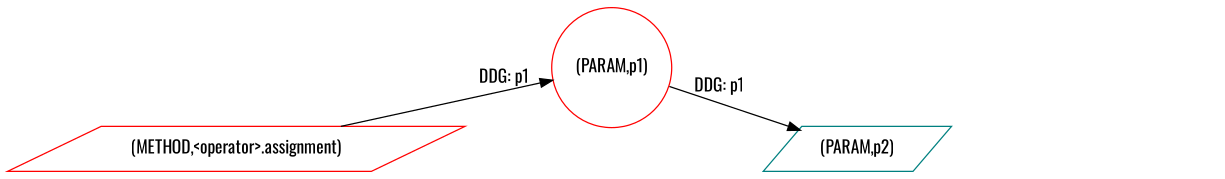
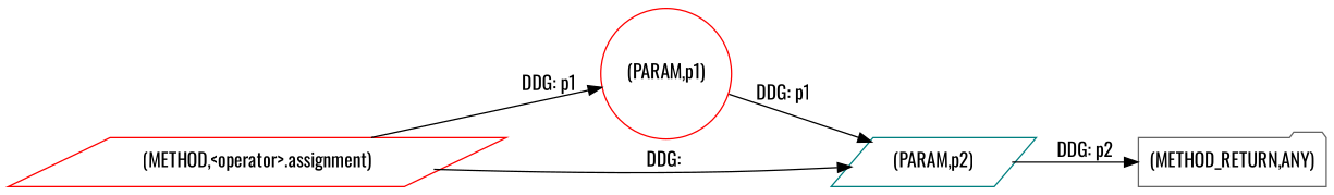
  digraph {
    fontname=Oswald
    rankdir=LR
    node [color=red fontname=Oswald shape=parallelogram]
    edge [fontname=Oswald]
    n1 [label="(METHOD,&lt;operator&gt;.assignment)"]
    n2 [label="(PARAM,p1)" shape=circle]
    n3 [color=teal label="(PARAM,p2)"]
+   n4 [color=gray40 label="(METHOD_RETURN,ANY)" shape=folder]
    n1 -> n2 [label="DDG: p1"]
+   n1 -> n3 [label="DDG: "]
    n2 -> n3 [label="DDG: p1"]
+   n3 -> n4 [label="DDG: p2"]
  }
